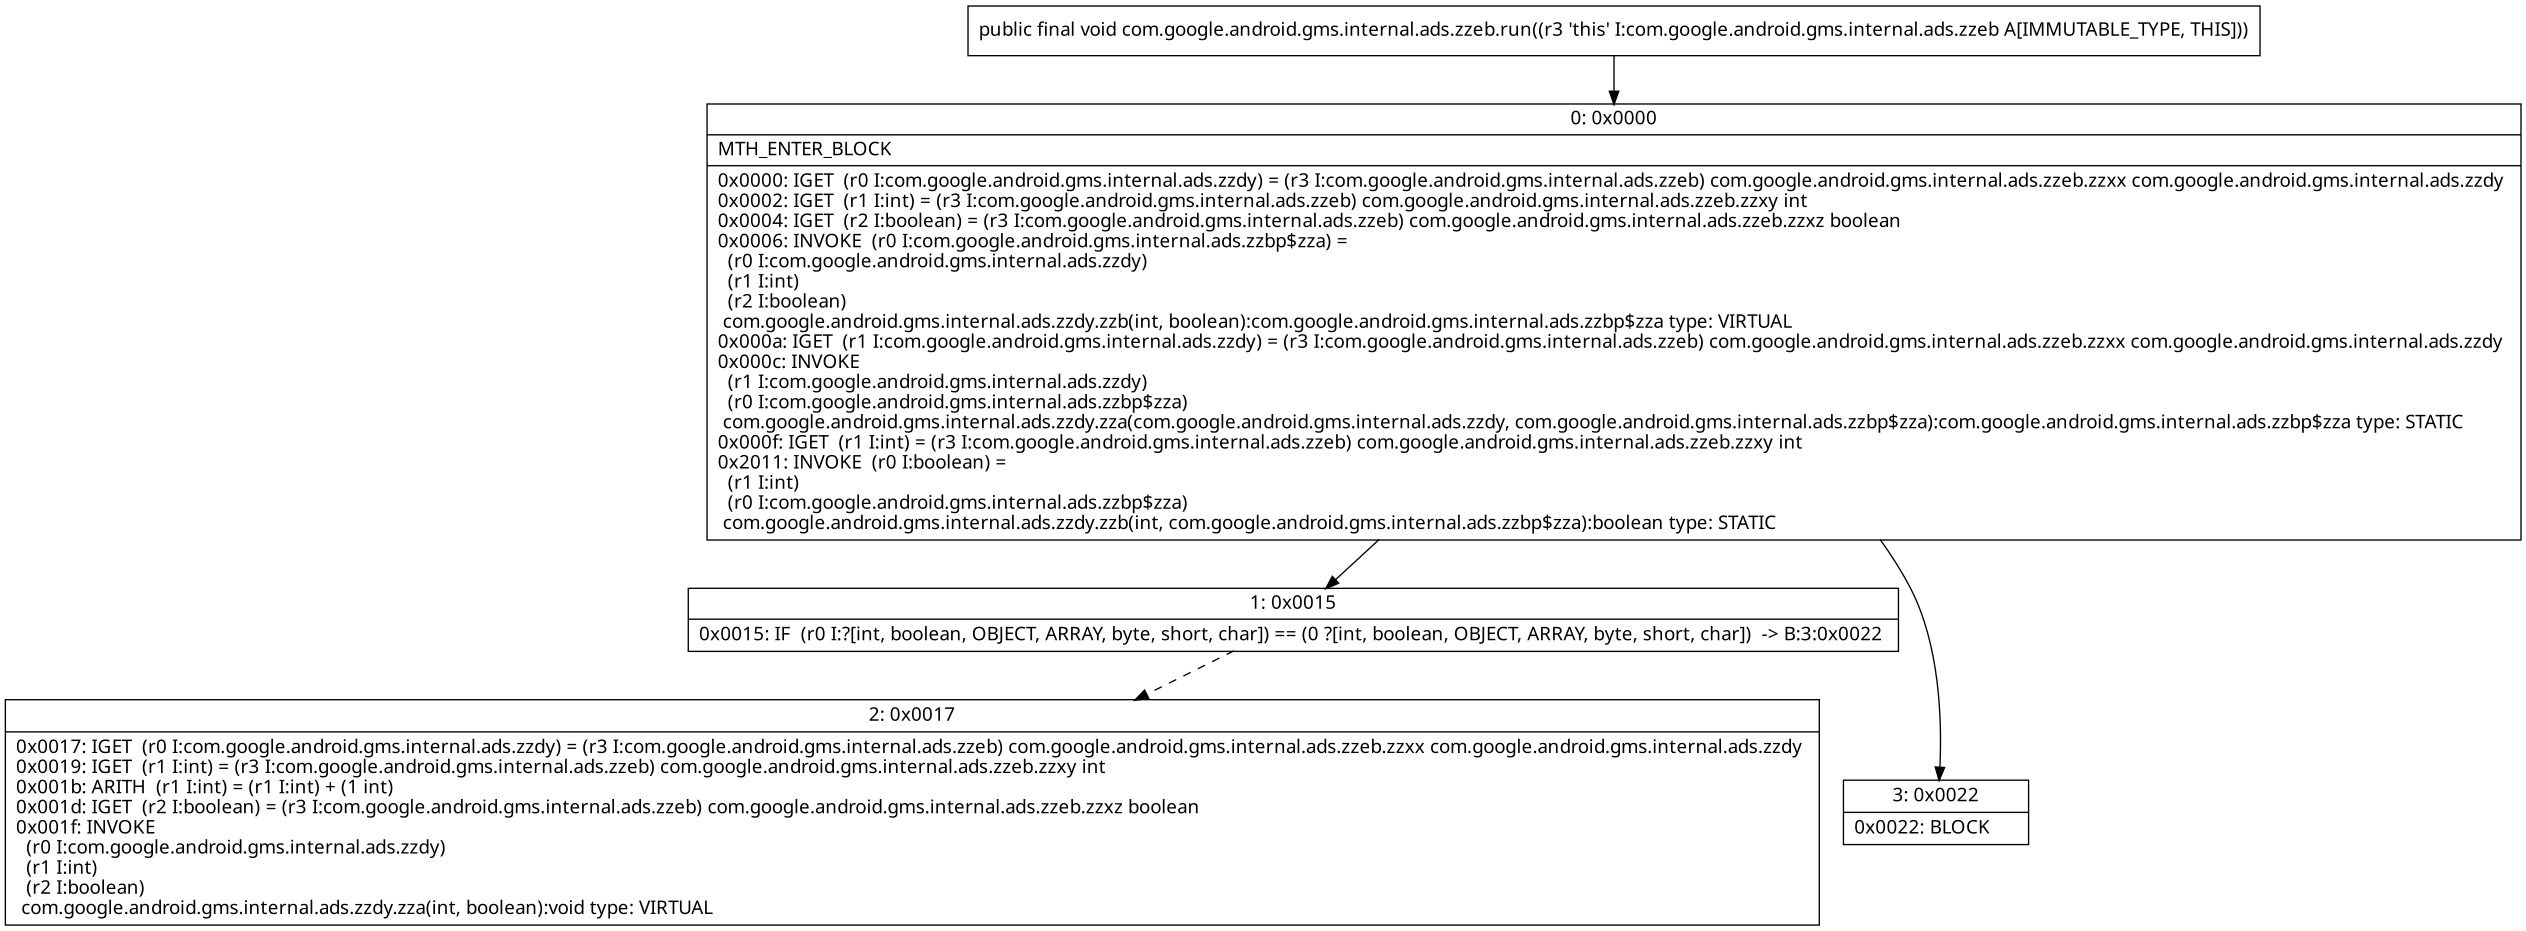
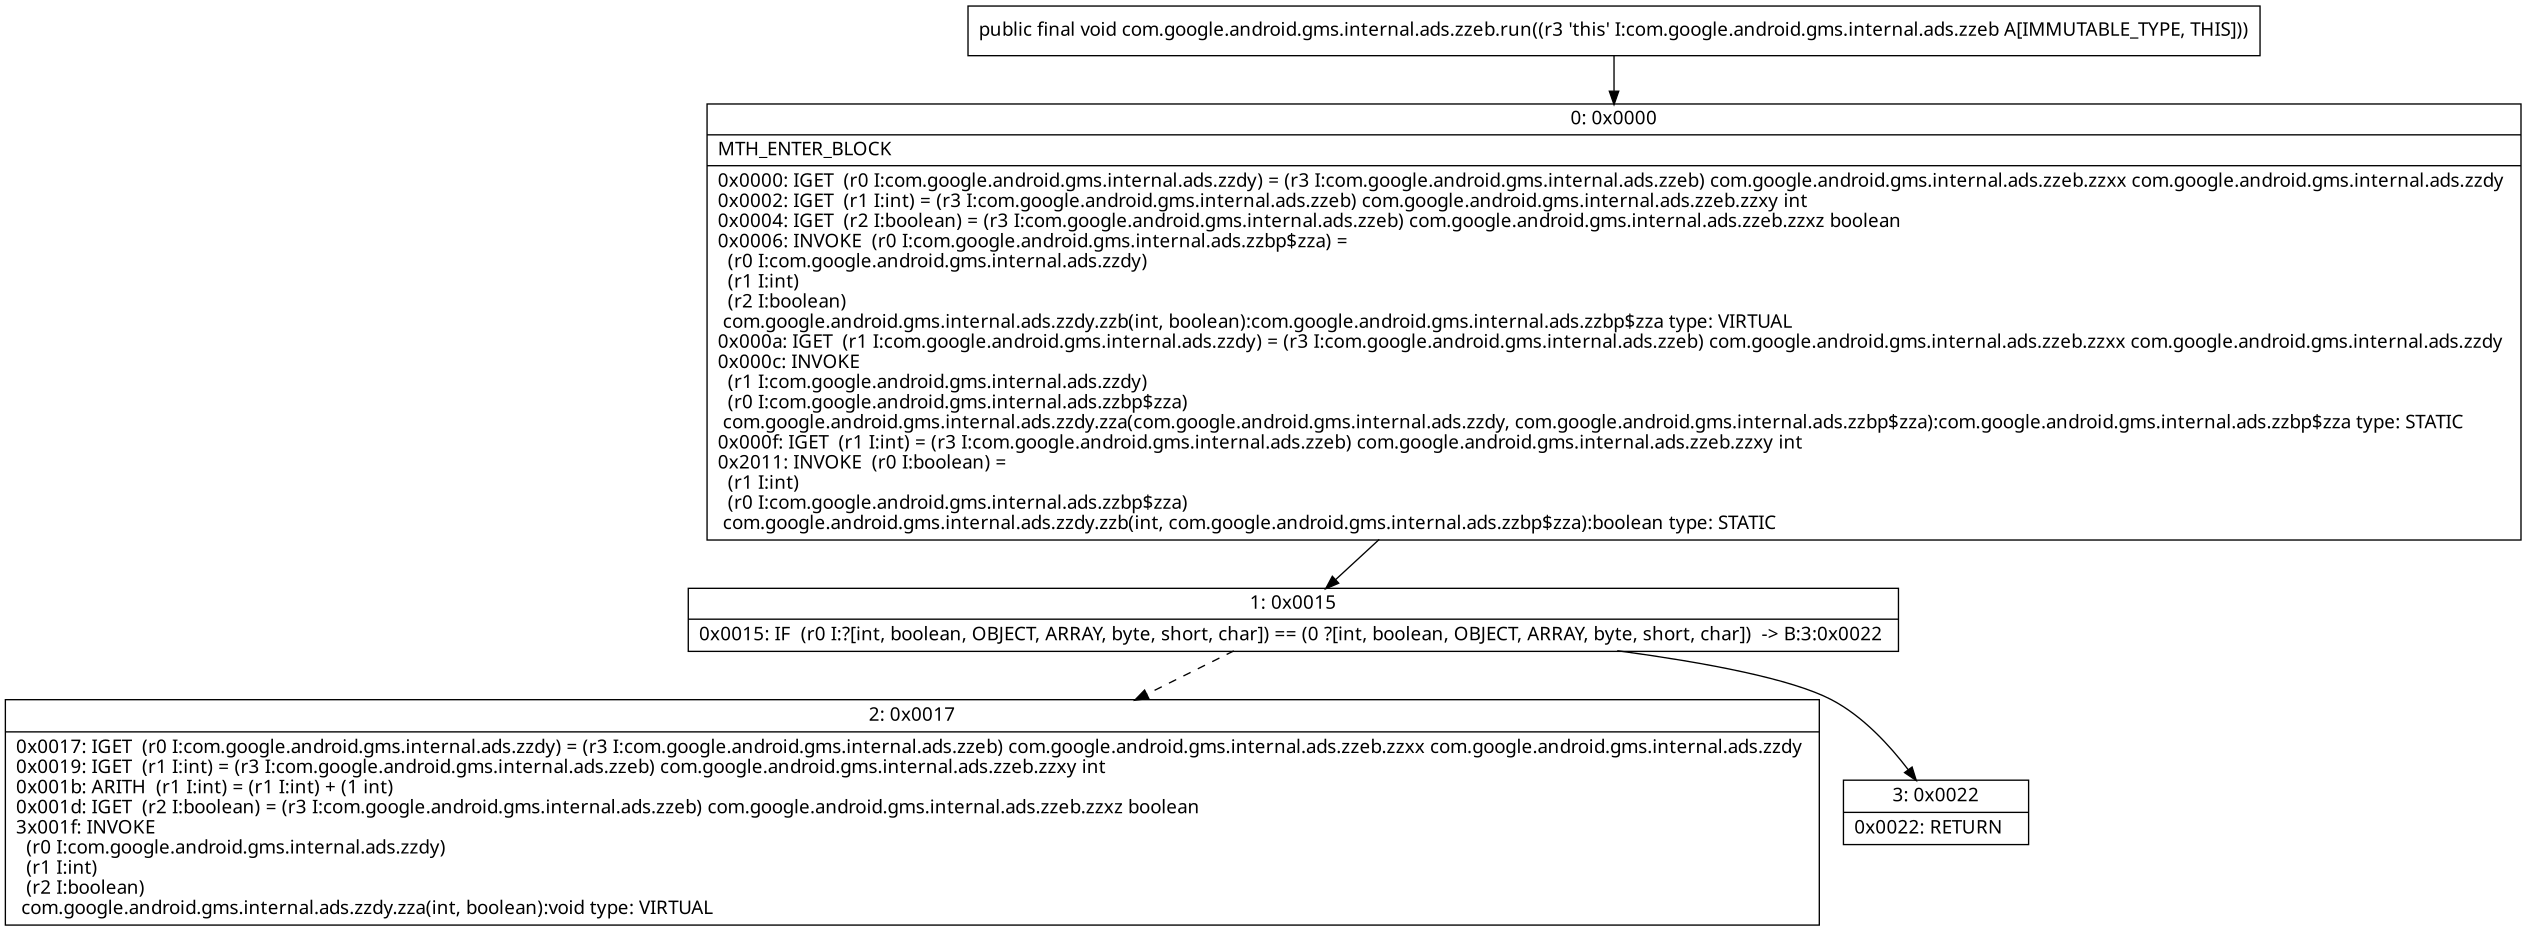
  digraph {
    fontname="Noto Sans"
    node [fontname="Noto Sans" shape=record]
    edge [fontname="Noto Sans"]
    n1 [label="{0\:\ 0x0000|MTH_ENTER_BLOCK\l|0x0000: IGET  (r0 I:com.google.android.gms.internal.ads.zzdy) = (r3 I:com.google.android.gms.internal.ads.zzeb) com.google.android.gms.internal.ads.zzeb.zzxx com.google.android.gms.internal.ads.zzdy \l0x0002: IGET  (r1 I:int) = (r3 I:com.google.android.gms.internal.ads.zzeb) com.google.android.gms.internal.ads.zzeb.zzxy int \l0x0004: IGET  (r2 I:boolean) = (r3 I:com.google.android.gms.internal.ads.zzeb) com.google.android.gms.internal.ads.zzeb.zzxz boolean \l0x0006: INVOKE  (r0 I:com.google.android.gms.internal.ads.zzbp$zza) = \l  (r0 I:com.google.android.gms.internal.ads.zzdy)\l  (r1 I:int)\l  (r2 I:boolean)\l com.google.android.gms.internal.ads.zzdy.zzb(int, boolean):com.google.android.gms.internal.ads.zzbp$zza type: VIRTUAL \l0x000a: IGET  (r1 I:com.google.android.gms.internal.ads.zzdy) = (r3 I:com.google.android.gms.internal.ads.zzeb) com.google.android.gms.internal.ads.zzeb.zzxx com.google.android.gms.internal.ads.zzdy \l0x000c: INVOKE  \l  (r1 I:com.google.android.gms.internal.ads.zzdy)\l  (r0 I:com.google.android.gms.internal.ads.zzbp$zza)\l com.google.android.gms.internal.ads.zzdy.zza(com.google.android.gms.internal.ads.zzdy, com.google.android.gms.internal.ads.zzbp$zza):com.google.android.gms.internal.ads.zzbp$zza type: STATIC \l0x000f: IGET  (r1 I:int) = (r3 I:com.google.android.gms.internal.ads.zzeb) com.google.android.gms.internal.ads.zzeb.zzxy int \l0x2011: INVOKE  (r0 I:boolean) = \l  (r1 I:int)\l  (r0 I:com.google.android.gms.internal.ads.zzbp$zza)\l com.google.android.gms.internal.ads.zzdy.zzb(int, com.google.android.gms.internal.ads.zzbp$zza):boolean type: STATIC \l}"]
    n2 [label="{1\:\ 0x0015|0x0015: IF  (r0 I:?[int, boolean, OBJECT, ARRAY, byte, short, char]) == (0 ?[int, boolean, OBJECT, ARRAY, byte, short, char])  \-\> B:3:0x0022 \l}"]
-   n3 [label="{2\:\ 0x0017|0x0017: IGET  (r0 I:com.google.android.gms.internal.ads.zzdy) = (r3 I:com.google.android.gms.internal.ads.zzeb) com.google.android.gms.internal.ads.zzeb.zzxx com.google.android.gms.internal.ads.zzdy \l0x0019: IGET  (r1 I:int) = (r3 I:com.google.android.gms.internal.ads.zzeb) com.google.android.gms.internal.ads.zzeb.zzxy int \l0x001b: ARITH  (r1 I:int) = (r1 I:int) + (1 int) \l0x001d: IGET  (r2 I:boolean) = (r3 I:com.google.android.gms.internal.ads.zzeb) com.google.android.gms.internal.ads.zzeb.zzxz boolean \l0x001f: INVOKE  \l  (r0 I:com.google.android.gms.internal.ads.zzdy)\l  (r1 I:int)\l  (r2 I:boolean)\l com.google.android.gms.internal.ads.zzdy.zza(int, boolean):void type: VIRTUAL \l}"]
-   n4 [label="{3\:\ 0x0022|0x0022: BLOCK   \l}"]
+   n3 [label="{2\:\ 0x0017|0x0017: IGET  (r0 I:com.google.android.gms.internal.ads.zzdy) = (r3 I:com.google.android.gms.internal.ads.zzeb) com.google.android.gms.internal.ads.zzeb.zzxx com.google.android.gms.internal.ads.zzdy \l0x0019: IGET  (r1 I:int) = (r3 I:com.google.android.gms.internal.ads.zzeb) com.google.android.gms.internal.ads.zzeb.zzxy int \l0x001b: ARITH  (r1 I:int) = (r1 I:int) + (1 int) \l0x001d: IGET  (r2 I:boolean) = (r3 I:com.google.android.gms.internal.ads.zzeb) com.google.android.gms.internal.ads.zzeb.zzxz boolean \l3x001f: INVOKE  \l  (r0 I:com.google.android.gms.internal.ads.zzdy)\l  (r1 I:int)\l  (r2 I:boolean)\l com.google.android.gms.internal.ads.zzdy.zza(int, boolean):void type: VIRTUAL \l}"]
+   n4 [label="{3\:\ 0x0022|0x0022: RETURN   \l}"]
    n5 [label="{public final void com.google.android.gms.internal.ads.zzeb.run((r3 'this' I:com.google.android.gms.internal.ads.zzeb A[IMMUTABLE_TYPE, THIS])) }"]
    n1 -> n2
    n2 -> n3 [style=dashed]
-   n1 -> n4
+   n2 -> n4
    n5 -> n1
  }
